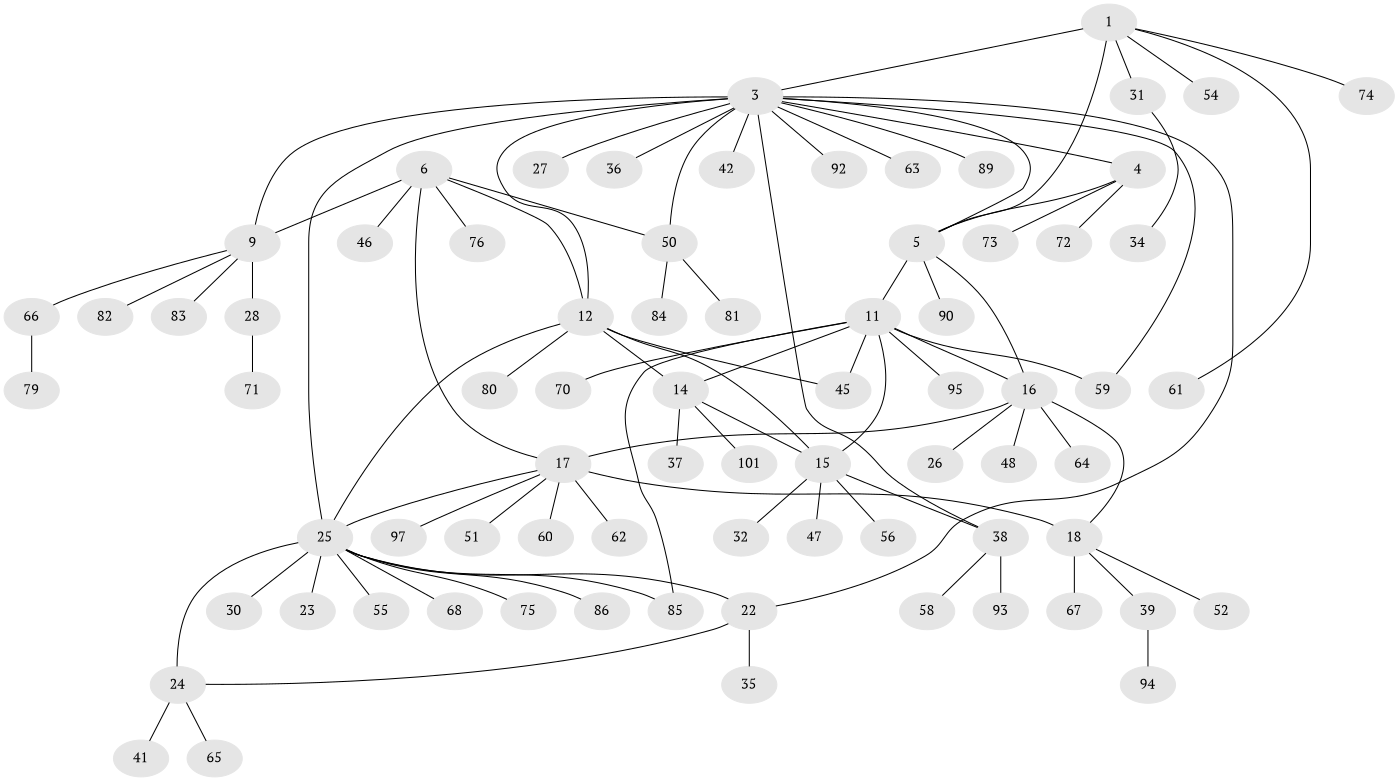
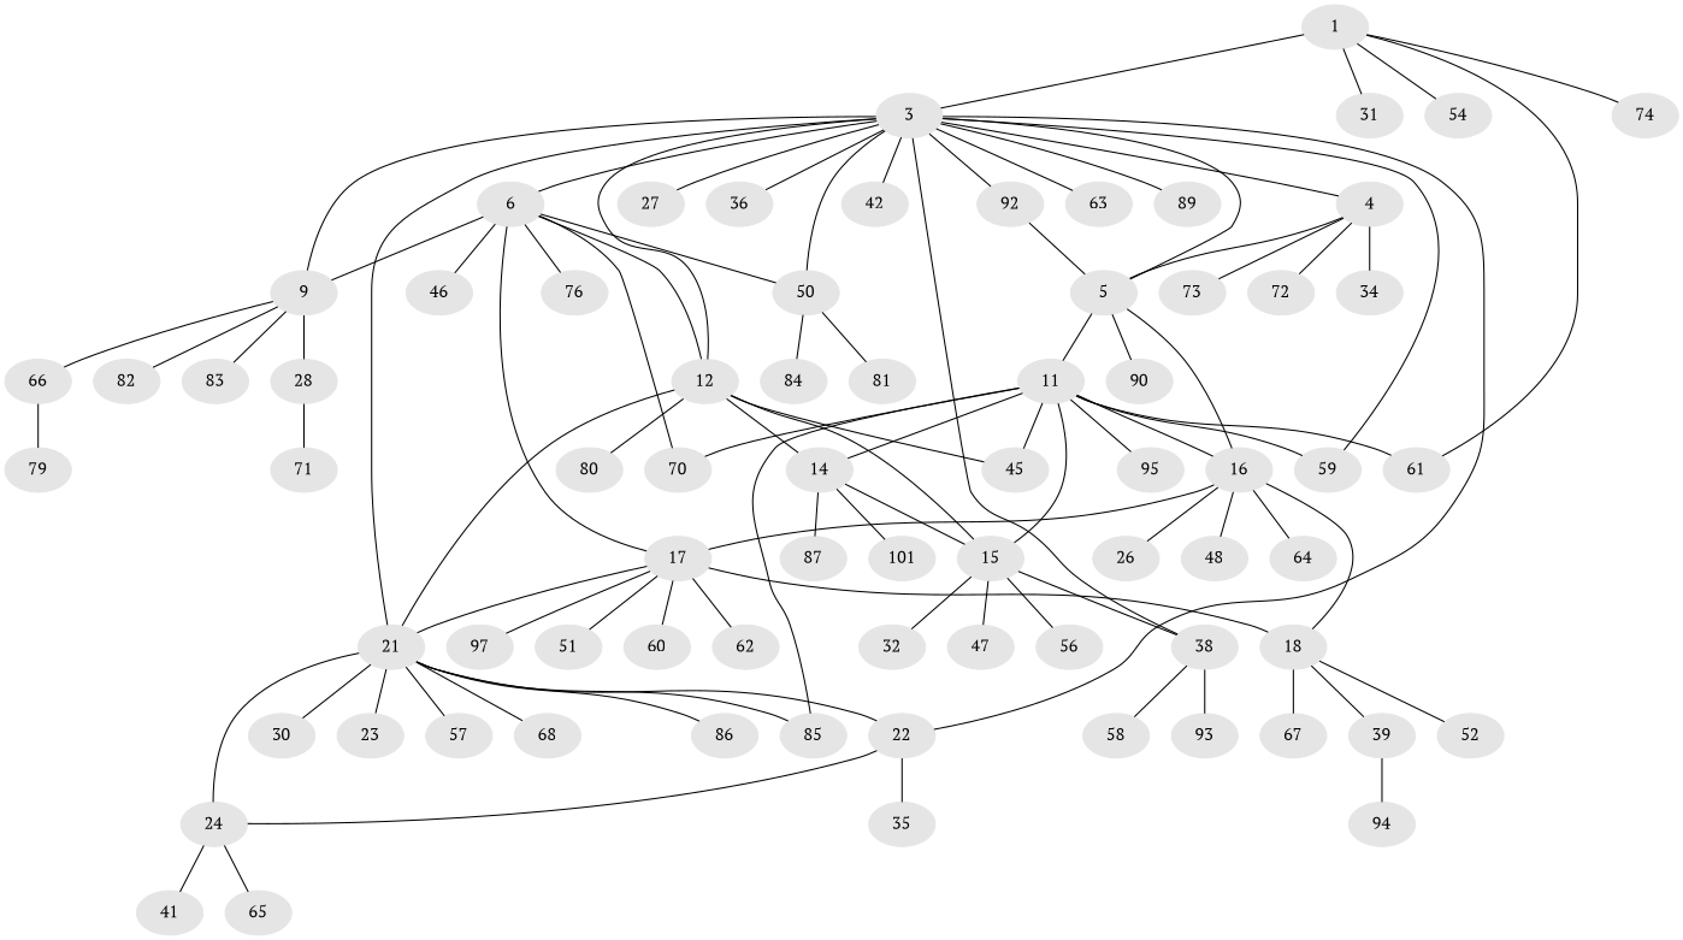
  graph {
    fontname="PT Serif"
    node [color=gray90 fontname="PT Serif" style=filled]
    edge [fontname="PT Serif"]
    1 [super="+2"]
    3 [super="+8"]
    5 [super="+40"]
    31
    54
    61 [super="+102"]
    74 [super="+87"]
    4 [super="+29"]
    22
    6 [super="+7"]
    9 [super="+10"]
    12 [super="+13"]
-   21 [super="+23" label=25]
+   21 [super="+23"]
    27
    36
    38 [super="+100"]
    42
    50 [super="+98"]
    59
    63
    89
    92
    34
    72 [super="+78"]
    73
    11 [super="+53"]
    16 [super="+88"]
    90
    24 [super="+25"]
    35
    17 [super="+20"]
    46
    70
    76
    28
    66
    82 [super="+103"]
    83
    14 [super="+33"]
    15 [super="+44"]
    45
    80
    85 [super="+96"]
    30
    n45 [label=23 super="+91"]
-   55
+   55 [label=57]
    68
-   75
    86
    58
    93
    81
    84
    95
    18 [super="+19"]
    26
    48 [super="+57"]
    64
    51
    60
    62
    97
    71
    79 [super="+99"]
-   37
+   37 [label=87]
    101
    32
    47
    56
    39
    52
    67
    94
    41
    65
    1 -- 3 [weight=2]
-   1 -- 5 [weight=2]
+   92 -- 5 [weight=2]
    1 -- 31
    1 -- 54
    1 -- 61
    1 -- 74
    3 -- 5
    3 -- 4
    3 -- 22
+   3 -- 6 [weight=2]
    3 -- 9 [weight=2]
    3 -- 12
    3 -- 21
    3 -- 27
    3 -- 36
    3 -- 38
    3 -- 42
    3 -- 50
    3 -- 59
    3 -- 63
    3 -- 89
    3 -- 92
    5 -- 11
    5 -- 16
    5 -- 90
    4 -- 5
-   31 -- 34
+   4 -- 34
    4 -- 72
    4 -- 73
    22 -- 24 [weight=2]
    22 -- 35
    6 -- 9 [weight=4]
    6 -- 12
    6 -- 50
    6 -- 17
    6 -- 46
+   6 -- 70
    6 -- 76
    9 -- 28
    9 -- 66
    9 -- 82
    9 -- 83
    12 -- 21
    12 -- 14 [weight=2]
    12 -- 15 [weight=2]
    12 -- 45
    12 -- 80
    21 -- 22 [weight=2]
    21 -- 24 [weight=4]
    21 -- 85
    21 -- 30
    21 -- n45
    21 -- 55
    21 -- 68
-   21 -- 75
    21 -- 86
    38 -- 58
    38 -- 93
    50 -- 81
    50 -- 84
+   11 -- 61
    11 -- 59
    11 -- 16
    11 -- 70
    11 -- 14
    11 -- 15
    11 -- 45 [weight=2]
    11 -- 85
    11 -- 95
    16 -- 17 [weight=2]
    16 -- 18 [weight=2]
    16 -- 26
    16 -- 48
    16 -- 64
    24 -- 41
    24 -- 65
    17 -- 21
    17 -- 18 [weight=4]
    17 -- 51
    17 -- 60
    17 -- 62
    17 -- 97
    28 -- 71
    66 -- 79
    14 -- 15
    14 -- 37
    14 -- 101
    15 -- 38
    15 -- 32
    15 -- 47
    15 -- 56
    18 -- 39
    18 -- 52
    18 -- 67
    39 -- 94
  }
